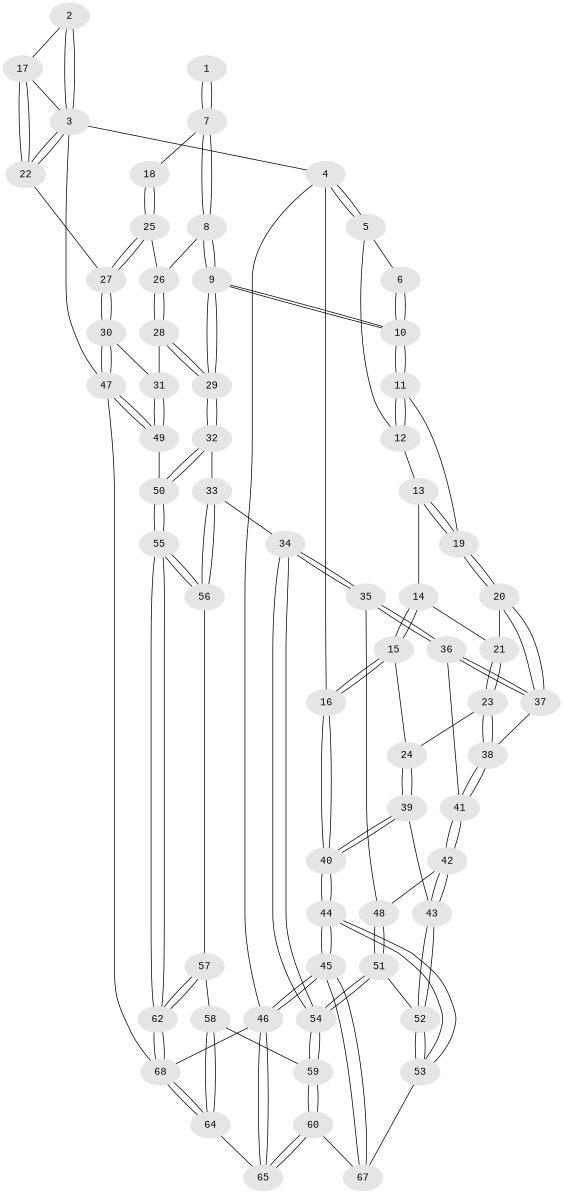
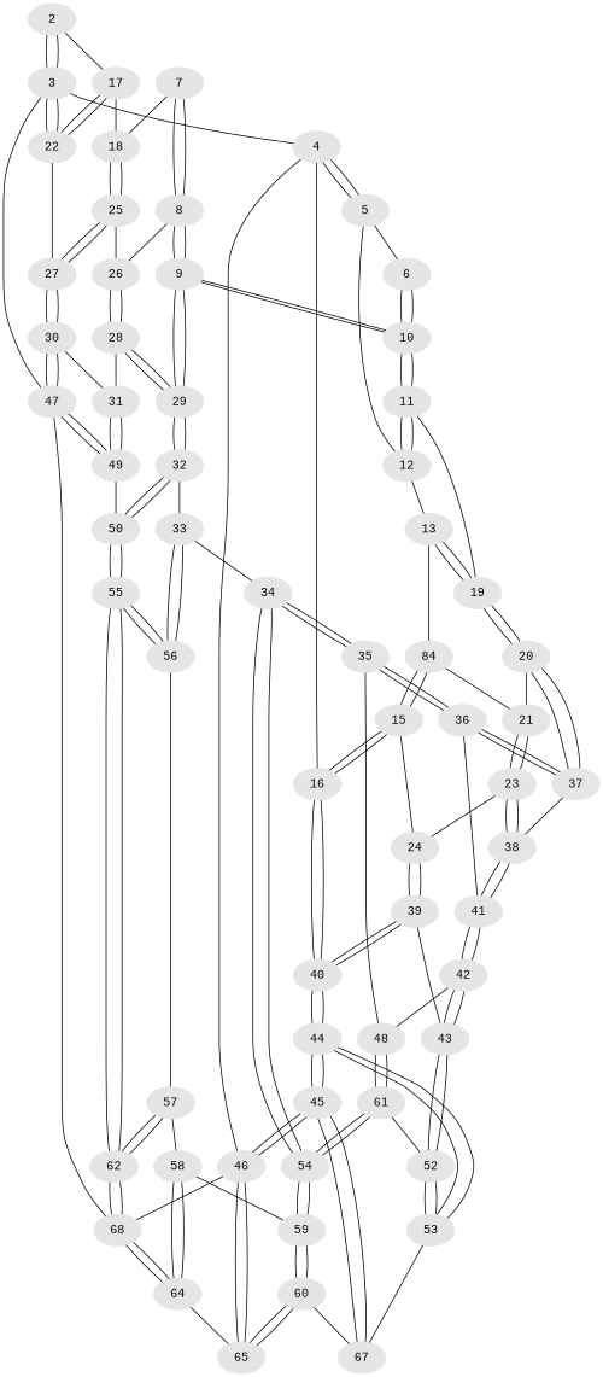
  graph {
    fontname="Liberation Mono"
    node [color=gray90 fontname="Liberation Mono" style=filled]
    edge [fontname="Liberation Mono"]
-   1
    7
    2
    3
    17
    8
    18
    4
    22
    47
    5
    16
    46
    27
    49
    n16 [label=68]
    6
    12
    40
    65
    10
    13
    11
    9
    26
    25
    29
    28
    32
    19
    20
-   14
+   14 [label=84]
    15
    21
    24
    23
    39
    44
    37
    38
    30
    41
    43
    31
    33
    50
    34
    56
    55
    35
    54
    57
    36
    48
    59
-   51
+   51 [label=61]
    42
    52
    45
    53
    n61 [label=67]
    64
    62
    60
    58
-   1 -- 7
-   1 -- 7
    7 -- 8
    7 -- 8
    7 -- 18
    2 -- 3
    2 -- 3
    2 -- 17
    3 -- 4
    3 -- 22
    3 -- 22
    3 -- 47
-   17 -- 3
+   17 -- 18
    17 -- 22
    17 -- 22
    8 -- 9
    8 -- 9
    8 -- 26
    18 -- 25
    18 -- 25
    4 -- 5
    4 -- 5
    4 -- 16
    4 -- 46
    22 -- 27
    47 -- 49
    47 -- 49
    47 -- n16
    5 -- 6
    5 -- 12
    16 -- 40
    16 -- 40
    46 -- n16
    46 -- 65
    46 -- 65
    27 -- 30
    27 -- 30
    49 -- 50
    n16 -- 64
    n16 -- 64
    6 -- 10
    6 -- 10
    12 -- 13
    40 -- 44
    40 -- 44
    10 -- 11
    10 -- 11
    13 -- 19
    13 -- 19
    13 -- 14
    11 -- 12
    11 -- 12
    11 -- 19
    9 -- 10
    9 -- 10
    9 -- 29
    9 -- 29
    26 -- 28
    26 -- 28
    25 -- 27
    25 -- 27
    25 -- 26
    29 -- 32
    29 -- 32
    28 -- 29
    28 -- 29
    28 -- 31
    32 -- 33
    32 -- 50
    32 -- 50
    19 -- 20
    19 -- 20
    20 -- 21
    20 -- 37
    20 -- 37
    14 -- 15
    14 -- 15
    14 -- 21
    15 -- 16
    15 -- 16
    15 -- 24
    21 -- 23
    21 -- 23
    24 -- 39
    24 -- 39
    23 -- 24
    23 -- 38
    23 -- 38
    39 -- 40
    39 -- 40
    39 -- 43
    44 -- 45
    44 -- 45
    44 -- 53
    44 -- 53
    37 -- 38
    38 -- 41
    38 -- 41
    30 -- 47
    30 -- 47
    30 -- 31
    41 -- 42
    41 -- 42
    43 -- 52
    43 -- 52
    31 -- 49
    31 -- 49
    33 -- 34
    33 -- 56
    33 -- 56
    50 -- 55
    50 -- 55
    34 -- 35
    34 -- 35
    34 -- 54
    34 -- 54
    56 -- 57
    55 -- 56
    55 -- 56
    55 -- 62
    55 -- 62
    35 -- 36
    35 -- 36
    35 -- 48
    54 -- 59
    54 -- 59
    57 -- 62
    57 -- 62
    57 -- 58
    36 -- 37
    36 -- 37
    36 -- 41
    48 -- 51
    48 -- 51
    59 -- 60
    59 -- 60
    51 -- 54
    51 -- 54
    51 -- 52
    42 -- 43
    42 -- 43
    42 -- 48
    52 -- 53
    52 -- 53
    45 -- 46
    45 -- 46
    45 -- n61
    45 -- n61
    53 -- n61
    64 -- 65
    62 -- n16
    62 -- n16
    60 -- 65
    60 -- 65
    60 -- n61
    58 -- 59
    58 -- 64
    58 -- 64
  }
